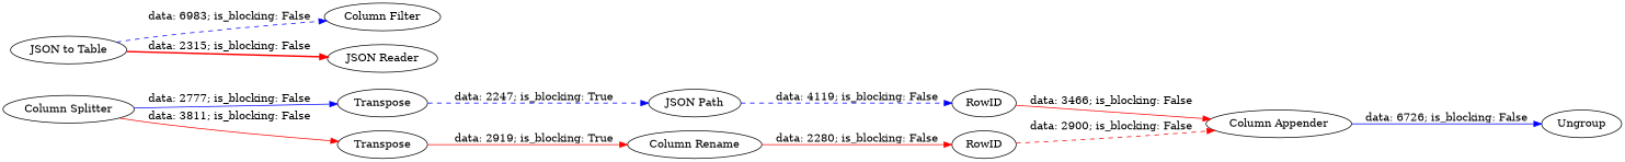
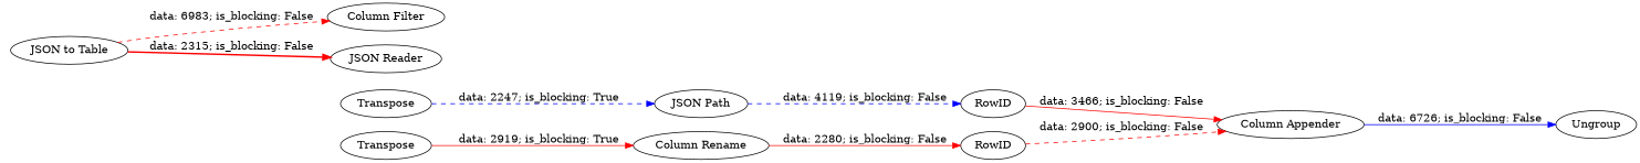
  digraph {
    rankdir=LR
    edge [color=red style=solid]
-   n1 [label="Column Splitter"]
    n2 [label=Transpose]
    n3 [label=Transpose]
    n4 [label="JSON Path"]
    n5 [label="Column Rename"]
    n6 [label=RowID]
    n7 [label="Column Appender"]
    n8 [label=Ungroup]
    n9 [label="JSON to Table"]
    n10 [label="Column Filter"]
    n11 [label="JSON Reader"]
    n12 [label=RowID]
-   n1 -> n2 [color=blue label="data: 2777; is_blocking: False"]
-   n1 -> n3 [label="data: 3811; is_blocking: False"]
    n2 -> n4 [color=blue label="data: 2247; is_blocking: True" style=dashed]
    n3 -> n5 [label="data: 2919; is_blocking: True"]
    n4 -> n6 [color=blue label="data: 4119; is_blocking: False" style=dashed]
    n5 -> n12 [label="data: 2280; is_blocking: False"]
    n6 -> n7 [label="data: 3466; is_blocking: False"]
    n7 -> n8 [color=blue label="data: 6726; is_blocking: False"]
-   n9 -> n10 [color=blue label="data: 6983; is_blocking: False" style=dashed]
+   n9 -> n10 [label="data: 6983; is_blocking: False" style=dashed]
    n9 -> n11 [label="data: 2315; is_blocking: False" style=bold]
    n12 -> n7 [label="data: 2900; is_blocking: False" style=dashed]
  }
